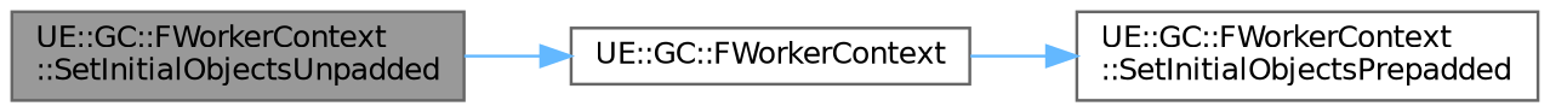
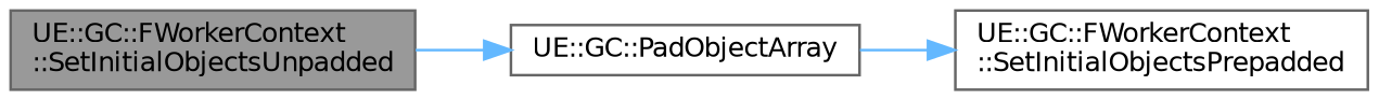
  digraph {
    rankdir=LR
    node [color=grey40 fillcolor=white fontname=Helvetica fontsize=10 shape=box style=filled]
    edge [color=steelblue1 fontname=Helvetica fontsize=10 labelfontname=Helvetica labelfontsize=10 style=solid]
    n1 [color=gray40 fillcolor=grey60 fontcolor=black height=0.2 label="UE::GC::FWorkerContext\l::SetInitialObjectsUnpadded" width=0.4]
-   n2 [height=0.2 label="UE::GC::FWorkerContext" width=0.4]
+   n2 [height=0.2 label="UE::GC::PadObjectArray" width=0.4]
    n3 [height=0.2 label="UE::GC::FWorkerContext\l::SetInitialObjectsPrepadded" width=0.4]
    n1 -> n2
    n2 -> n3
  }
